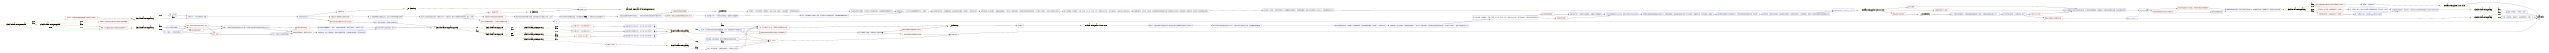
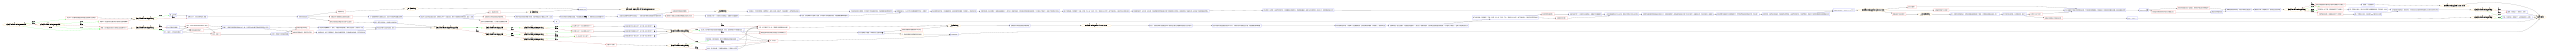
  digraph {
    rankdir=LR
    node [color=blue shape=box]
    n1 [color=orange label="Check boolean QuincyHexTrade" shape=""]
    n2 [color=red label="那麼，是什麼讓你想加入軍隊並成為狙擊手的？"]
    n3 [color=red label="所以……你什麼時候會告訴我你是怎麼成為六煞幫的？"]
    n4 [color=orange label="Check boolean QuincyHexAsked" shape=""]
    n5 [color=orange label="Check boolean QuincyDating" shape=""]
    n6 [color=orange label="Check boolean QuincyDating" shape=""]
    n7 [color=red label="那麼……現在是問你怎麼成為六煞幫的合適時機嗎？"]
    n8 [label="嘿，小帥哥，今天過得怎麼樣？"]
    n9 [label="你今天過得怎麼樣？"]
    n10 [label="嘿，小帥哥"]
    n11 [label="故事太長了，現在沒時間講，抱歉"]
    n12 [color=red label="不錯，你呢？"]
    n13 [color=red label="我現在有點懷疑了。"]
    n14 [color=red label="很好，那你打算回答我的問題嗎？哈哈"]
    n15 [label="我明天再告訴你"]
    n16 [label="行啊，希望接下來別變得更糟"]
    n17 [label="怎麼了？我就不能對我新喜歡的人好一點，非得等你拿出鏟子開始挖我黑料才行嗎？"]
    n18 [color=red label="那有沒有別的故事是你*現在*可以講的？"]
    n19 [color=red label="你確定嗎？我感覺我之前聽你說過了。"]
    n20 [color=red label="那就明天吧。"]
    n21 [color=red label="我就只是好奇而已。"]
    n22 [color=red label="如果你不想說的話，我們可以不聊。"]
    n23 [label="嗯，我可以告訴你，但你得付出點代價"]
    n24 [label="你一直擲硬幣而它連續出反面，但這不代表硬幣是魔法硬幣"]
    n25 [color=orange label="+20 Chemistry" shape=""]
    n26 [label="早該叫你福爾摩斯了，哈哈。不過如果你想知道，我可以告訴你，沒啥大不了的"]
    n27 [label="哈哈我知道，你又不是我教官，我也沒在接受調查。不過如果你想知道，我可以告訴你"]
    n28 [color=orange label="Check boolean QuincyDatingGuide2" shape=""]
    n29 [label="統計學上說它應該是五五開，但實際上可不一定是這樣，對吧？換個更好的時候吧，老友，哈哈"]
    n30 [label="聽起來不錯"]
    n31 [label="不過這可要付出點代價哦，哈哈"]
    n32 [color=orange label="Check boolean QuincyGuide" shape=""]
    n33 [color=orange label="Check boolean QuincyGuide" shape=""]
    n34 [color=red label="還真沒看出來你是個統計和數學迷。"]
    n35 [color=red label="這可不意味硬幣有魔法，它可能只是被動過手腳。"]
    n36 [color=red label="好，那就明天吧。"]
    "Chat ends. Next chat will be QuincyTomorrow." [color=orange shape=""]
    n38 [color=orange label="Check boolean AmirRPGQuincy" shape=""]
    n39 [color=orange label="Check boolean AmirRPGQuincy" shape=""]
    n40 [color=orange label="Check boolean AmirRPGQuincy" shape=""]
    n41 [label="那你可能沒你想的那麼了解我。我參軍就是為了賺錢上大學，老友"]
    n42 [label="滾"]
    n43 [color=orange label="+5 Chemistry" shape=""]
    n44 [color=red label="*又*要人情？！這次是第四個了？！"]
    n45 [color=red label="*又*要人情？！這次是第三個了？！"]
    n46 [color=red label="又一個人情？第二個了？"]
    n47 [color=red label="什麼……代價？"]
    n48 [label="我本來想主修商業或金融，可能還會讀個 MBA 的。我覺得自己挺擅長數字的"]
    "Chat ends." [color=orange shape=""]
    n50 [label="你都已經欠我三個人情了，多欠我一個又算什麼？ ：P"]
    n51 [label="你都已經欠我兩個人情了，多欠我一個又算什麼？ ：P"]
    n52 [label="你都已經欠我一個人情了，多欠我一個又算什麼？ ：P"]
    n53 [color=orange label="Check boolean QuincyDating" shape=""]
    n54 [label="（這是我成為優秀狙擊手的原因之一。你得在腦子裡快速算好數學才能射得準）"]
    n55 [color=orange label="Check boolean QuincyDating" shape=""]
    n56 [label="別想歪啦，跟性沒關係。我可不需要賄賂你來做這種事。;)"]
    n57 [label="哈哈，沒什麼大事，不會讓你後悔的，只是個小忙而已"]
    n58 [color=red label="真的嗎？我還以為你會從事攝影之類的工作呢。"]
    n59 [color=red label="這裡的軍隊會負責學費嗎？"]
    n60 [label="放心吧，我不會用來做什麼與性相關的事，哈哈。這種事我才不用賄賂你呢。;)"]
    n61 [color=red label="我還是搞不懂你到底打算*用*它們來幹嘛……"]
    n62 [color=red label="不，不用了。"]
    n63 [color=red label="行吧，反正都到了這一步，還能有什麼壞事會發生呢？"]
    n64 [label="哈哈你瘋了吧？！你根本沒在聽我說。搞藝術可沒錢賺啊"]
    n65 [color=orange label="+5 Chemistry" shape=""]
    n66 [label="這可是我的小秘密，得靠你自己去發現哦 :P"]
    n67 [label="不做就拉倒"]
    n68 [color=orange label="+5 Chemistry" shape=""]
    n69 [label="老友，做這事我可不是為了自動。你可能不了解這裡的情況，我盡量跟你解釋清楚吧"]
    n70 [label="有些是的。不列坦軍隊有一種獎學金，基本上就是一個賬戶，你服役幾年，他們就會給你錢"]
    n71 [color=red label="你最好別讓我以後會後悔……好吧。"]
    n72 [color=orange label="不，我就是覺得這事最後對我沒好處。"]
-   n73 [label="這才像話"]
+   n73 [label="還真沒看出來你是個統計和數學迷"]
    n74 [label="像我這樣的人，人生中可以免費的機會可不多，你懂吧？"]
    n75 [label="不知道別的地方怎麼樣。你可能不了解這裡的情況，我盡量跟你解釋清楚吧"]
    n76 [color=orange label="Boolean QuincyFavor1 is now true." shape=""]
    n77 [label="我成長時資源不多，但在關鍵時刻，該有的東西我都有。我有家人、朋友和社區"]
    n78 [label="所以，你家崑哥為什麼要去參軍？原因估計跟大多數像我這樣的人差不多吧"]
    n79 [label="但當時就是一直在兜圈子，勉勉強強地過日子，努力把一切做到最好。但我真正想要的是突破現狀，不只是為了我自己，也為了那些我在乎的人"]
    n80 [label="但你可能不清楚這裡的情況……算了，我明白你不懂我在說什麼，我盡量跟你解釋清楚"]
    n81 [label="為了做到這點，我得接受「正規」教育，找一份「正經」工作。我決定去上大學，為了我的家人，讓自己真正有所成就"]
    n82 [label="我成長時資源不多，你懂嗎？但在關鍵時刻，該有的東西我都有。我有家人、朋友和社區"]
    n83 [label="我很擅長數字、談生意、做交易。你能想像我穿西裝的樣子嗎？那種乾淨又有型的，高檔的西裝？頭髮扎得一絲不亂？我絕對能帥得驚人"]
    n84 [label="但當時就是一直在兜圈子，勉勉強強地過日子，努力把一切做到最好。但我真正想要的是突破現狀，不只是為了我自己，也為了那些我在乎的人"]
    n85 [label="所以我想，先參軍，為他們打幾年仗，然後離開去拿個學位，然後開始賺錢，為家人和社區帶回一些好日子，重新開始我的生活"]
    n86 [label="為了做到這點，我得接受「正規」教育，找一份「正經」工作。我決定去上大學，為了我的家人，讓自己真正有所成就"]
    n87 [label="前提是還來得及，別出岔子才行……"]
    n88 [color=red label="你當時想學攝影嗎？"]
    n89 [color=red label="你當時想學什麼？"]
    n90 [color=orange label="Boolean QuincyArthur3 is now true." shape=""]
    n91 [label="哈哈你瘋了吧？！你根本沒在聽我說。搞藝術可沒錢賺啊"]
    n92 [label="一些不僅能讓我自己出人頭地，還能支持我在乎的人的學位"]
    n93 [color=red label="發生什麼事？"]
    n94 [color=red label="是誰搞砸了你的事情？"]
    n95 [color=red label="你是被軍隊踢了出來嗎？"]
    n96 [label="我當時考慮的是商業或金融方面的工作。你能想像我穿一身高端西裝的樣子嗎？乾淨又有型，頭髮紮起來，我肯定帥得一塌糊塗"]
    n97 [label="你只花錢買了我為什麼參軍的故事，可不是我怎麼離開的。想聽這個？你得像阿米爾玩街機一樣再多砸點金幣"]
    n98 [color=orange label="+15 Chemistry" shape=""]
    n99 [label="那些商業大鱷根本不會是我的對手。可惜我們沒錢來供我讀大學，明白嗎？"]
    n100 [label="再投個幣吧 :P"]
    n101 [label="哦，你還學得倒挺快的。你覺得是誰搞砸我的事？還有，你覺得是誰總在搞砸一切？！"]
    n102 [label="但軍隊有。他們說只要簽約，我就能申請獎學金。為他們打幾年仗，替他們賣命，然後……他們就會資助你重新開始生活"]
    n103 [color=red label="你為什麼老是這樣？認真點，我們就不能*好好聊聊*嗎？"]
    n104 [color=red label="我告訴你事情的時候可沒向你要過人情。"]
    n105 [label="陛下就不能消停點，非得瞎折騰，是吧？"]
    n106 [label="萬事階講究你來我往，表面下其實全是交換"]
    n107 [label="那是你的問題哈哈"]
    n108 [color=red label="亞瑟……做了什麼？"]
    n109 [color=red label="這聽起來像是改天再說的故事。"]
    n110 [label="要麼你欠我，要麼我欠你，這就是生活的真相"]
    n111 [label="沒錯，你猜對了"]
    n112 [color=orange label="Check boolean QuincyDating" shape=""]
    n113 [color=orange label="Check boolean QuincyDating" shape=""]
    n114 [color=red label="可我們在一起了啊，這難道改變不了什麼嗎？"]
    n115 [color=red label="你有沒有想過為什麼其他六煞幫成員跟你不太親近？"]
    n116 [color=red label="可我們是朋友啊，這難道改變不了什麼嗎？"]
    n117 [label="行啦，性感尤物，我得撤了，記得晚點找我，好嗎？"]
    n118 [label="還有，我得走了。再見啦，兄弟！"]
    n119 [label="哦，可愛的小傢伙，跟人交往有時只會讓事情更糟，不是更好，哈哈"]
    n120 [label="隨便啦，太空創傷仔"]
    n121 [label="哦，可愛的小傢伙，這就是*萬物*運行的方式啊"]
    n122 [label="我只是敢對你說實話，僅此而已。你得自己決定是否想要這樣的人出現在你的生活裡"]
    n123 [color=orange label="Boolean QuincyAlone is now true." shape=""]
    n124 [color=orange label="Check boolean QuincyDating" shape=""]
    n1 -> n2 [color=green label=true]
    n1 -> n3 [color=green label=true]
    n1 -> n4 [color=brown label=false]
    n2 -> n5
    n3 -> n6
    n4 -> n2 [color=green label=true]
    n4 -> n2 [color=brown label=false]
    n4 -> n7 [color=green label=true]
    n5 -> n8 [color=green label=true]
    n5 -> n9 [color=brown label=false]
    n6 -> n10 [color=green label=true]
    n6 -> n11 [color=brown label=false]
    n7 -> n6
    n8 -> n12
    n8 -> n13
    n8 -> n14
    n9 -> n13
    n9 -> n14
    n10 -> n11
    n11 -> n15
    n12 -> n16
    n13 -> n17
    n14 -> n12
    n14 -> n17
    n15 -> n18
    n15 -> n19
    n15 -> n20
    n16 -> n21
    n16 -> n22
    n17 -> n21
    n17 -> n22
    n18 -> n23
    n19 -> n24
    n20 -> n25
    n21 -> n26
    n22 -> n27
    n23 -> n28
    n24 -> n29
    n25 -> n30
    n26 -> n31
    n27 -> n31
    n28 -> n32 [color=green label=true]
    n28 -> n33 [color=brown label=false]
    n29 -> n34
    n29 -> n35
    n29 -> n36
    n30 -> "Chat ends. Next chat will be QuincyTomorrow."
    n31 -> n28
    n32 -> n38 [color=green label=true]
    n32 -> n39 [color=brown label=false]
    n33 -> n39 [color=green label=true]
    n33 -> n40 [color=brown label=false]
    n34 -> n41
    n35 -> n42
    n36 -> n43
    n38 -> n44 [color=green label=true]
    n38 -> n45 [color=brown label=false]
    n39 -> n45 [color=green label=true]
    n39 -> n46 [color=brown label=false]
    n40 -> n46 [color=green label=true]
    n40 -> n47 [color=brown label=false]
    n41 -> n48
    n42 -> "Chat ends."
    n43 -> n30
    n44 -> n50
    n45 -> n51
    n46 -> n52
    n47 -> n53
    n48 -> n54
    n50 -> n55
    n51 -> n55
    n52 -> n55
    n53 -> n56 [color=green label=true]
    n53 -> n57 [color=brown label=false]
    n54 -> n58
    n54 -> n59
    n55 -> n60 [color=green label=true]
    n55 -> n61 [color=brown label=false]
    n55 -> n62 [color=brown label=false]
    n55 -> n63 [color=brown label=false]
    n56 -> n62
    n56 -> n63
    n57 -> n62
    n57 -> n63
    n58 -> n64
    n59 -> n65
    n60 -> n61
    n60 -> n62
    n60 -> n63
    n61 -> n66
    n62 -> n67
    n63 -> n68
    n64 -> n69
    n65 -> n70
    n66 -> n71
    n66 -> n72
    n67 -> "Chat ends."
    n68 -> n73
    n69 -> n74
    n70 -> n75
    n71 -> n68
    n72 -> n67
    n73 -> n76
    n74 -> n77
    n75 -> n74
    n76 -> n78
    n77 -> n79
    n78 -> n80
    n79 -> n81
    n80 -> n82
    n81 -> n83
    n82 -> n84
    n83 -> n85
    n84 -> n86
    n85 -> n87
    n86 -> n88
    n86 -> n89
    n87 -> n90
    n88 -> n91
    n89 -> n92
    n90 -> n93
    n90 -> n94
    n90 -> n95
    n91 -> n92
    n92 -> n96
    n93 -> n97
    n94 -> n98
    n95 -> n97
    n96 -> n99
    n97 -> n100
    n98 -> n101
    n99 -> n102
    n100 -> n103
    n100 -> n104
    n101 -> n105
    n102 -> n87
    n103 -> n106
    n104 -> n107
    n105 -> n108
    n105 -> n109
    n106 -> n110
    n107 -> n106
    n108 -> n97
    n109 -> n111
    n110 -> n112
    n111 -> n113
    n112 -> n114 [color=green label=true]
    n112 -> n115 [color=green label=true]
    n112 -> n115 [color=brown label=false]
    n112 -> n116 [color=brown label=false]
    n113 -> n117 [color=green label=true]
    n113 -> n118 [color=brown label=false]
    n114 -> n119
    n115 -> n120
    n116 -> n121
    n117 -> "Chat ends."
    n118 -> "Chat ends."
    n119 -> n122
    n120 -> n123
    n121 -> n122
    n122 -> n124
    n123 -> "Chat ends."
    n124 -> n117 [color=green label=true]
    n124 -> n118 [color=brown label=false]
  }
